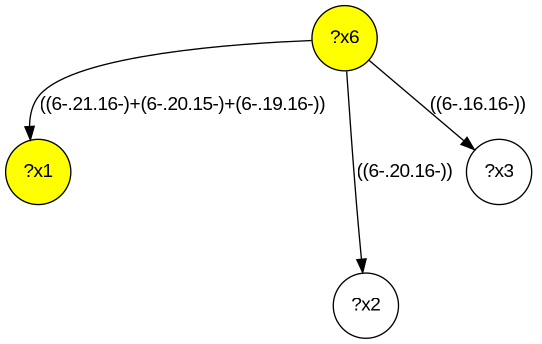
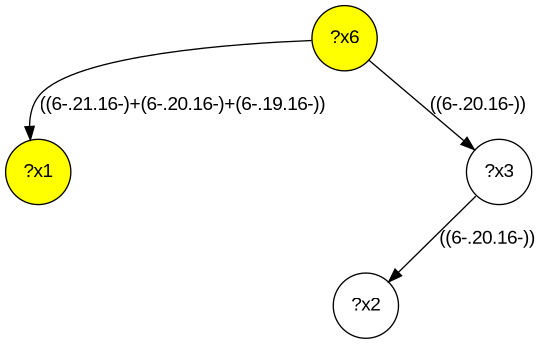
  digraph {
    fontname="Liberation Sans"
    node [fontname="Liberation Sans" shape=circle]
    edge [fontname="Liberation Sans"]
    n1 [fillcolor=yellow label="?x6" style="filled,"]
    n2 [fillcolor=yellow label="?x1" style="filled,"]
    n3 [label="?x2"]
    n4 [label="?x3"]
-   n1 -> n2 [label="((6-.21.16-)+(6-.20.15-)+(6-.19.16-))"]
-   n1 -> n3 [label="((6-.20.16-))"]
-   n1 -> n4 [label="((6-.16.16-))"]
+   n1 -> n2 [label="((6-.21.16-)+(6-.20.16-)+(6-.19.16-))"]
+   n4 -> n3 [label="((6-.20.16-))"]
+   n1 -> n4 [label="((6-.20.16-))"]
  }
